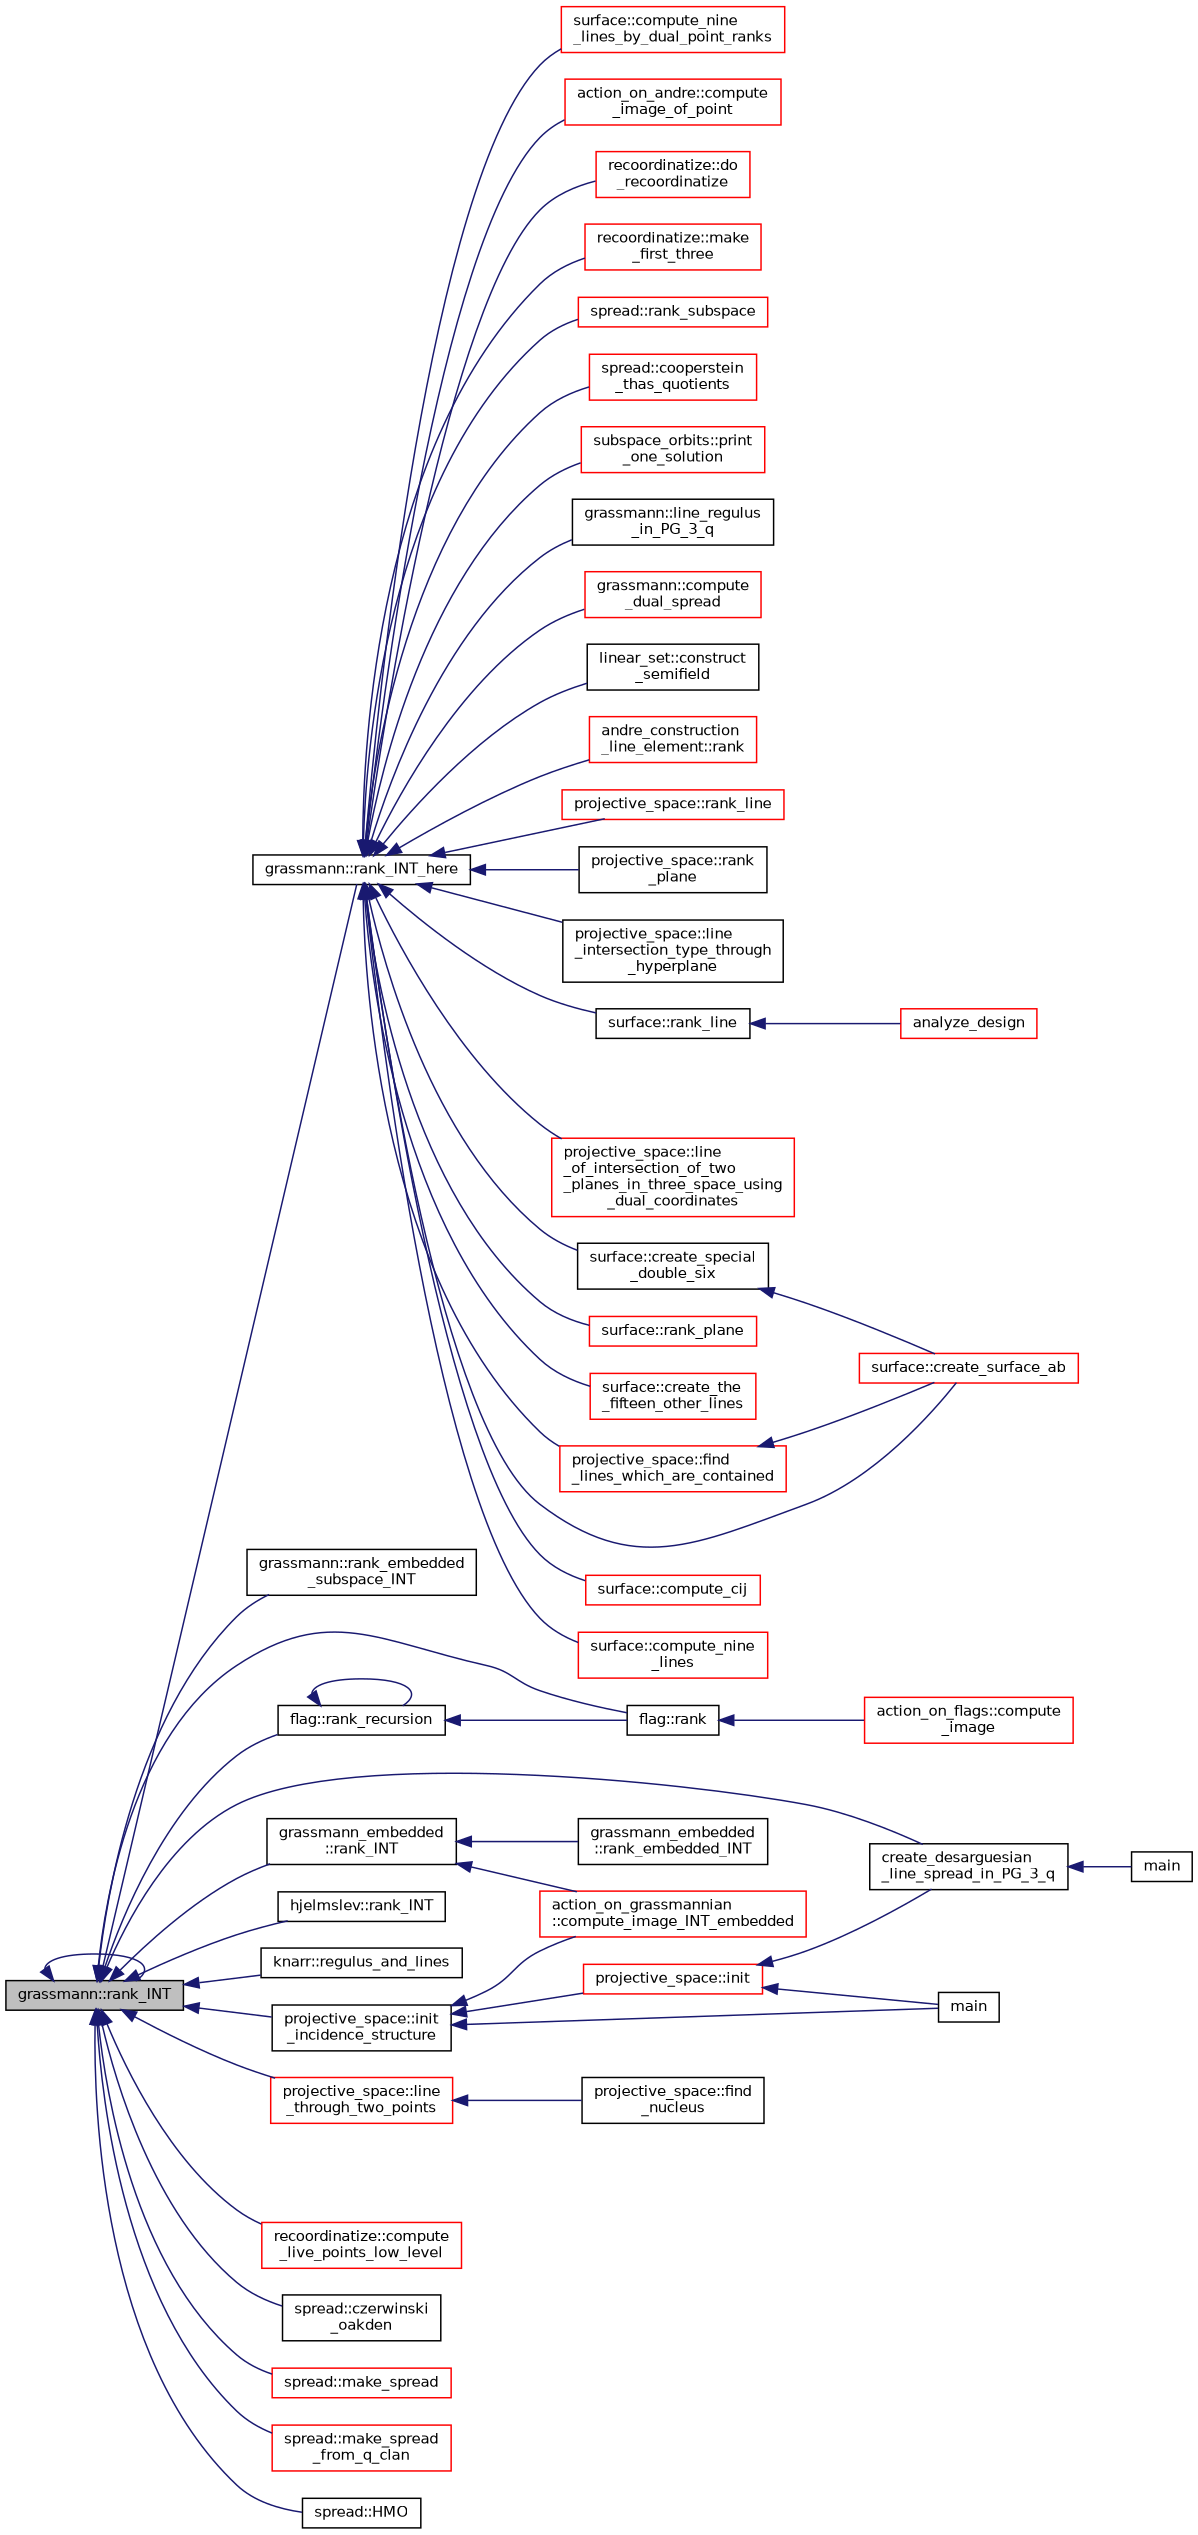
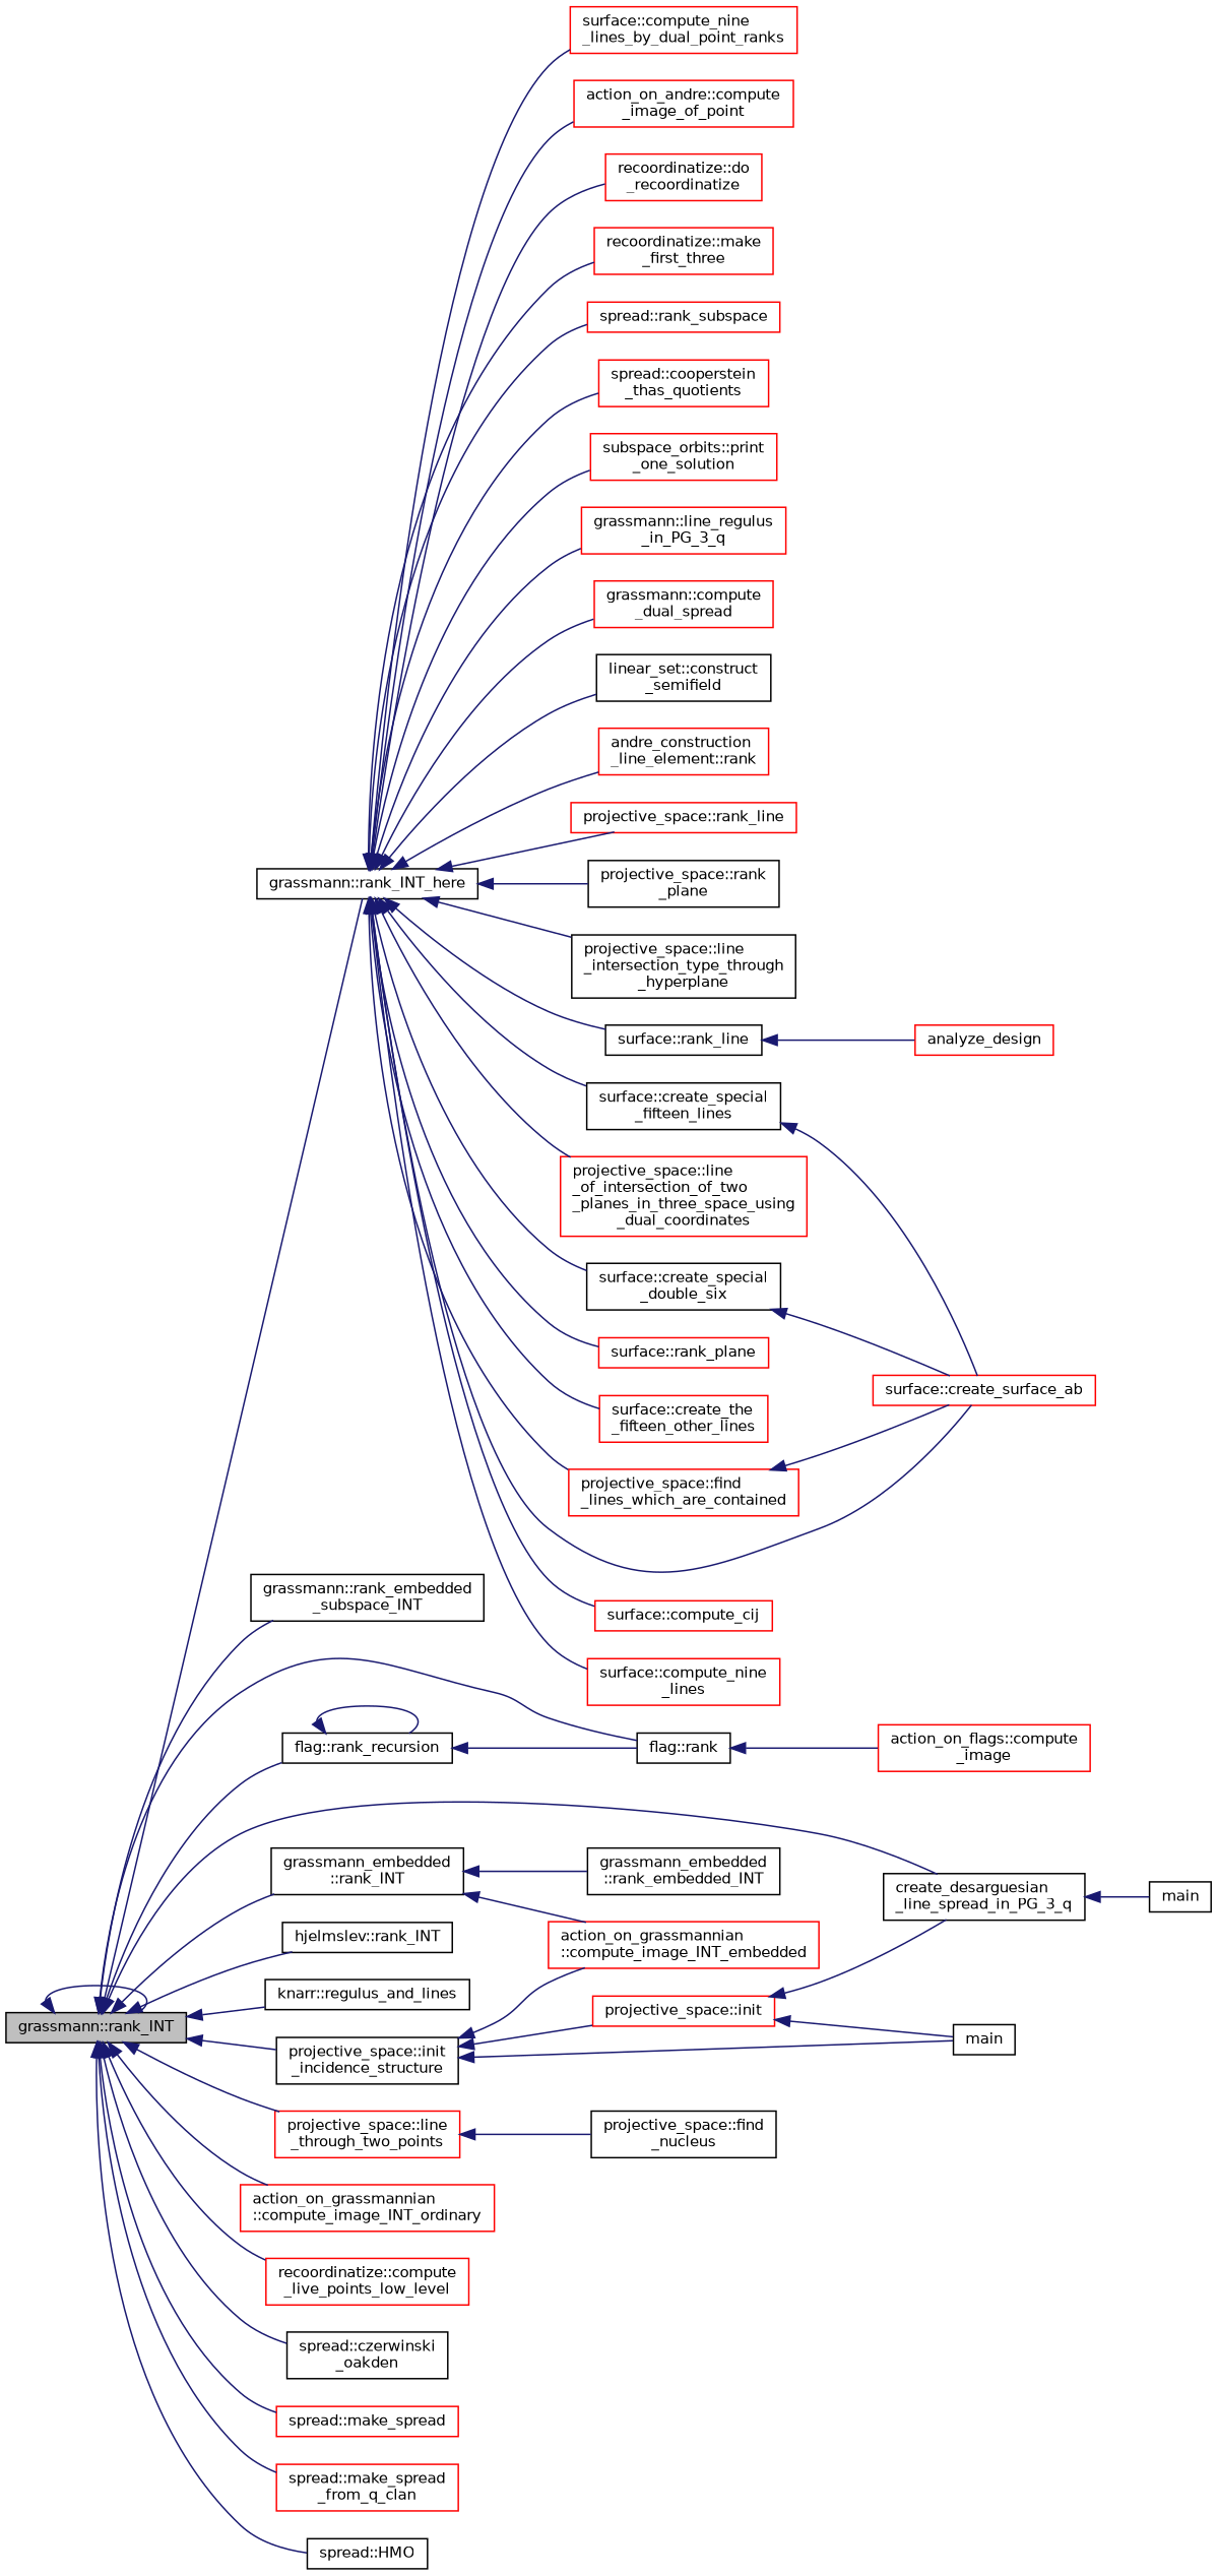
  digraph {
    rankdir=LR
    node [color=red fillcolor=white fontname=Helvetica fontsize=10 shape=record style=filled]
    edge [color=midnightblue dir=back fontname=Helvetica fontsize=10 labelfontname=Helvetica labelfontsize=10 style=solid]
    n1 [color=black fillcolor=grey75 fontcolor=black height=0.2 label="grassmann::rank_INT" width=0.4]
    n2 [color=black height=0.2 label="grassmann::rank_INT_here" width=0.4]
    n3 [color=black height=0.2 label="grassmann::rank_embedded\l_subspace_INT" width=0.4]
    n4 [color=black height=0.2 label="flag::rank" width=0.4]
    n5 [color=black height=0.2 label="flag::rank_recursion" width=0.4]
    n6 [color=black height=0.2 label="create_desarguesian\l_line_spread_in_PG_3_q" width=0.4]
    n7 [color=black height=0.2 label="grassmann_embedded\l::rank_INT" width=0.4]
    n8 [color=black height=0.2 label="hjelmslev::rank_INT" width=0.4]
    n9 [color=black height=0.2 label="knarr::regulus_and_lines" width=0.4]
    n10 [color=black height=0.2 label="projective_space::init\l_incidence_structure" width=0.4]
    n11 [height=0.2 label="projective_space::line\l_through_two_points" width=0.4]
+   n12 [height=0.2 label="action_on_grassmannian\l::compute_image_INT_ordinary" width=0.4]
    n13 [height=0.2 label="recoordinatize::compute\l_live_points_low_level" width=0.4]
    n14 [color=black height=0.2 label="spread::czerwinski\l_oakden" width=0.4]
    n15 [height=0.2 label="spread::make_spread" width=0.4]
    n16 [height=0.2 label="spread::make_spread\l_from_q_clan" width=0.4]
    n17 [color=black height=0.2 label="spread::HMO" width=0.4]
-   n18 [color=black height=0.2 label="grassmann::line_regulus\l_in_PG_3_q" width=0.4]
+   n18 [height=0.2 label="grassmann::line_regulus\l_in_PG_3_q" width=0.4]
    n19 [height=0.2 label="grassmann::compute\l_dual_spread" width=0.4]
    n20 [color=black height=0.2 label="linear_set::construct\l_semifield" width=0.4]
    n21 [height=0.2 label="andre_construction\l_line_element::rank" width=0.4]
    n22 [height=0.2 label="projective_space::rank_line" width=0.4]
    n23 [color=black height=0.2 label="projective_space::rank\l_plane" width=0.4]
    n24 [color=black height=0.2 label="projective_space::line\l_intersection_type_through\l_hyperplane" width=0.4]
    n25 [height=0.2 label="projective_space::find\l_lines_which_are_contained" width=0.4]
    n26 [height=0.2 label="surface::create_surface_ab" width=0.4]
    n27 [height=0.2 label="projective_space::line\l_of_intersection_of_two\l_planes_in_three_space_using\l_dual_coordinates" width=0.4]
    n28 [color=black height=0.2 label="surface::rank_line" width=0.4]
    n29 [height=0.2 label="surface::rank_plane" width=0.4]
    n30 [height=0.2 label="surface::create_the\l_fifteen_other_lines" width=0.4]
    n31 [color=black height=0.2 label="surface::create_special\l_double_six" width=0.4]
+   n32 [color=black height=0.2 label="surface::create_special\l_fifteen_lines" width=0.4]
    n33 [height=0.2 label="surface::compute_cij" width=0.4]
    n34 [height=0.2 label="surface::compute_nine\l_lines" width=0.4]
    n35 [height=0.2 label="surface::compute_nine\l_lines_by_dual_point_ranks" width=0.4]
    n36 [height=0.2 label="action_on_andre::compute\l_image_of_point" width=0.4]
    n37 [height=0.2 label="recoordinatize::do\l_recoordinatize" width=0.4]
    n38 [height=0.2 label="recoordinatize::make\l_first_three" width=0.4]
    n39 [height=0.2 label="spread::rank_subspace" width=0.4]
    n40 [height=0.2 label="spread::cooperstein\l_thas_quotients" width=0.4]
    n41 [height=0.2 label="subspace_orbits::print\l_one_solution" width=0.4]
    n42 [height=0.2 label="action_on_flags::compute\l_image" width=0.4]
    n43 [color=black height=0.2 label=main width=0.4]
    n44 [color=black height=0.2 label="grassmann_embedded\l::rank_embedded_INT" width=0.4]
    n45 [height=0.2 label="action_on_grassmannian\l::compute_image_INT_embedded" width=0.4]
    n46 [color=black height=0.2 label=main width=0.4]
    n47 [height=0.2 label="projective_space::init" width=0.4]
    n48 [color=black height=0.2 label="projective_space::find\l_nucleus" width=0.4]
    n49 [height=0.2 label=analyze_design width=0.4]
    n1 -> n1
    n1 -> n2
    n1 -> n3
    n1 -> n4
    n1 -> n5
    n1 -> n6
    n1 -> n7
    n1 -> n8
    n1 -> n9
    n1 -> n10
    n1 -> n11
+   n1 -> n12
    n1 -> n13
    n1 -> n14
    n1 -> n15
    n1 -> n16
    n1 -> n17
    n2 -> n18
    n2 -> n19
    n2 -> n20
    n2 -> n21
    n2 -> n22
    n2 -> n23
    n2 -> n24
    n2 -> n25
    n2 -> n26
    n2 -> n27
    n2 -> n28
    n2 -> n29
    n2 -> n30
    n2 -> n31
+   n2 -> n32
    n2 -> n33
    n2 -> n34
    n2 -> n35
    n2 -> n36
    n2 -> n37
    n2 -> n38
    n2 -> n39
    n2 -> n40
    n2 -> n41
    n4 -> n42
    n5 -> n4
    n5 -> n5
    n6 -> n43
    n7 -> n44
    n7 -> n45
    n10 -> n45
    n10 -> n46
    n10 -> n47
    n11 -> n48
    n25 -> n26
    n28 -> n49
    n31 -> n26
+   n32 -> n26
    n47 -> n6
    n47 -> n46
  }
